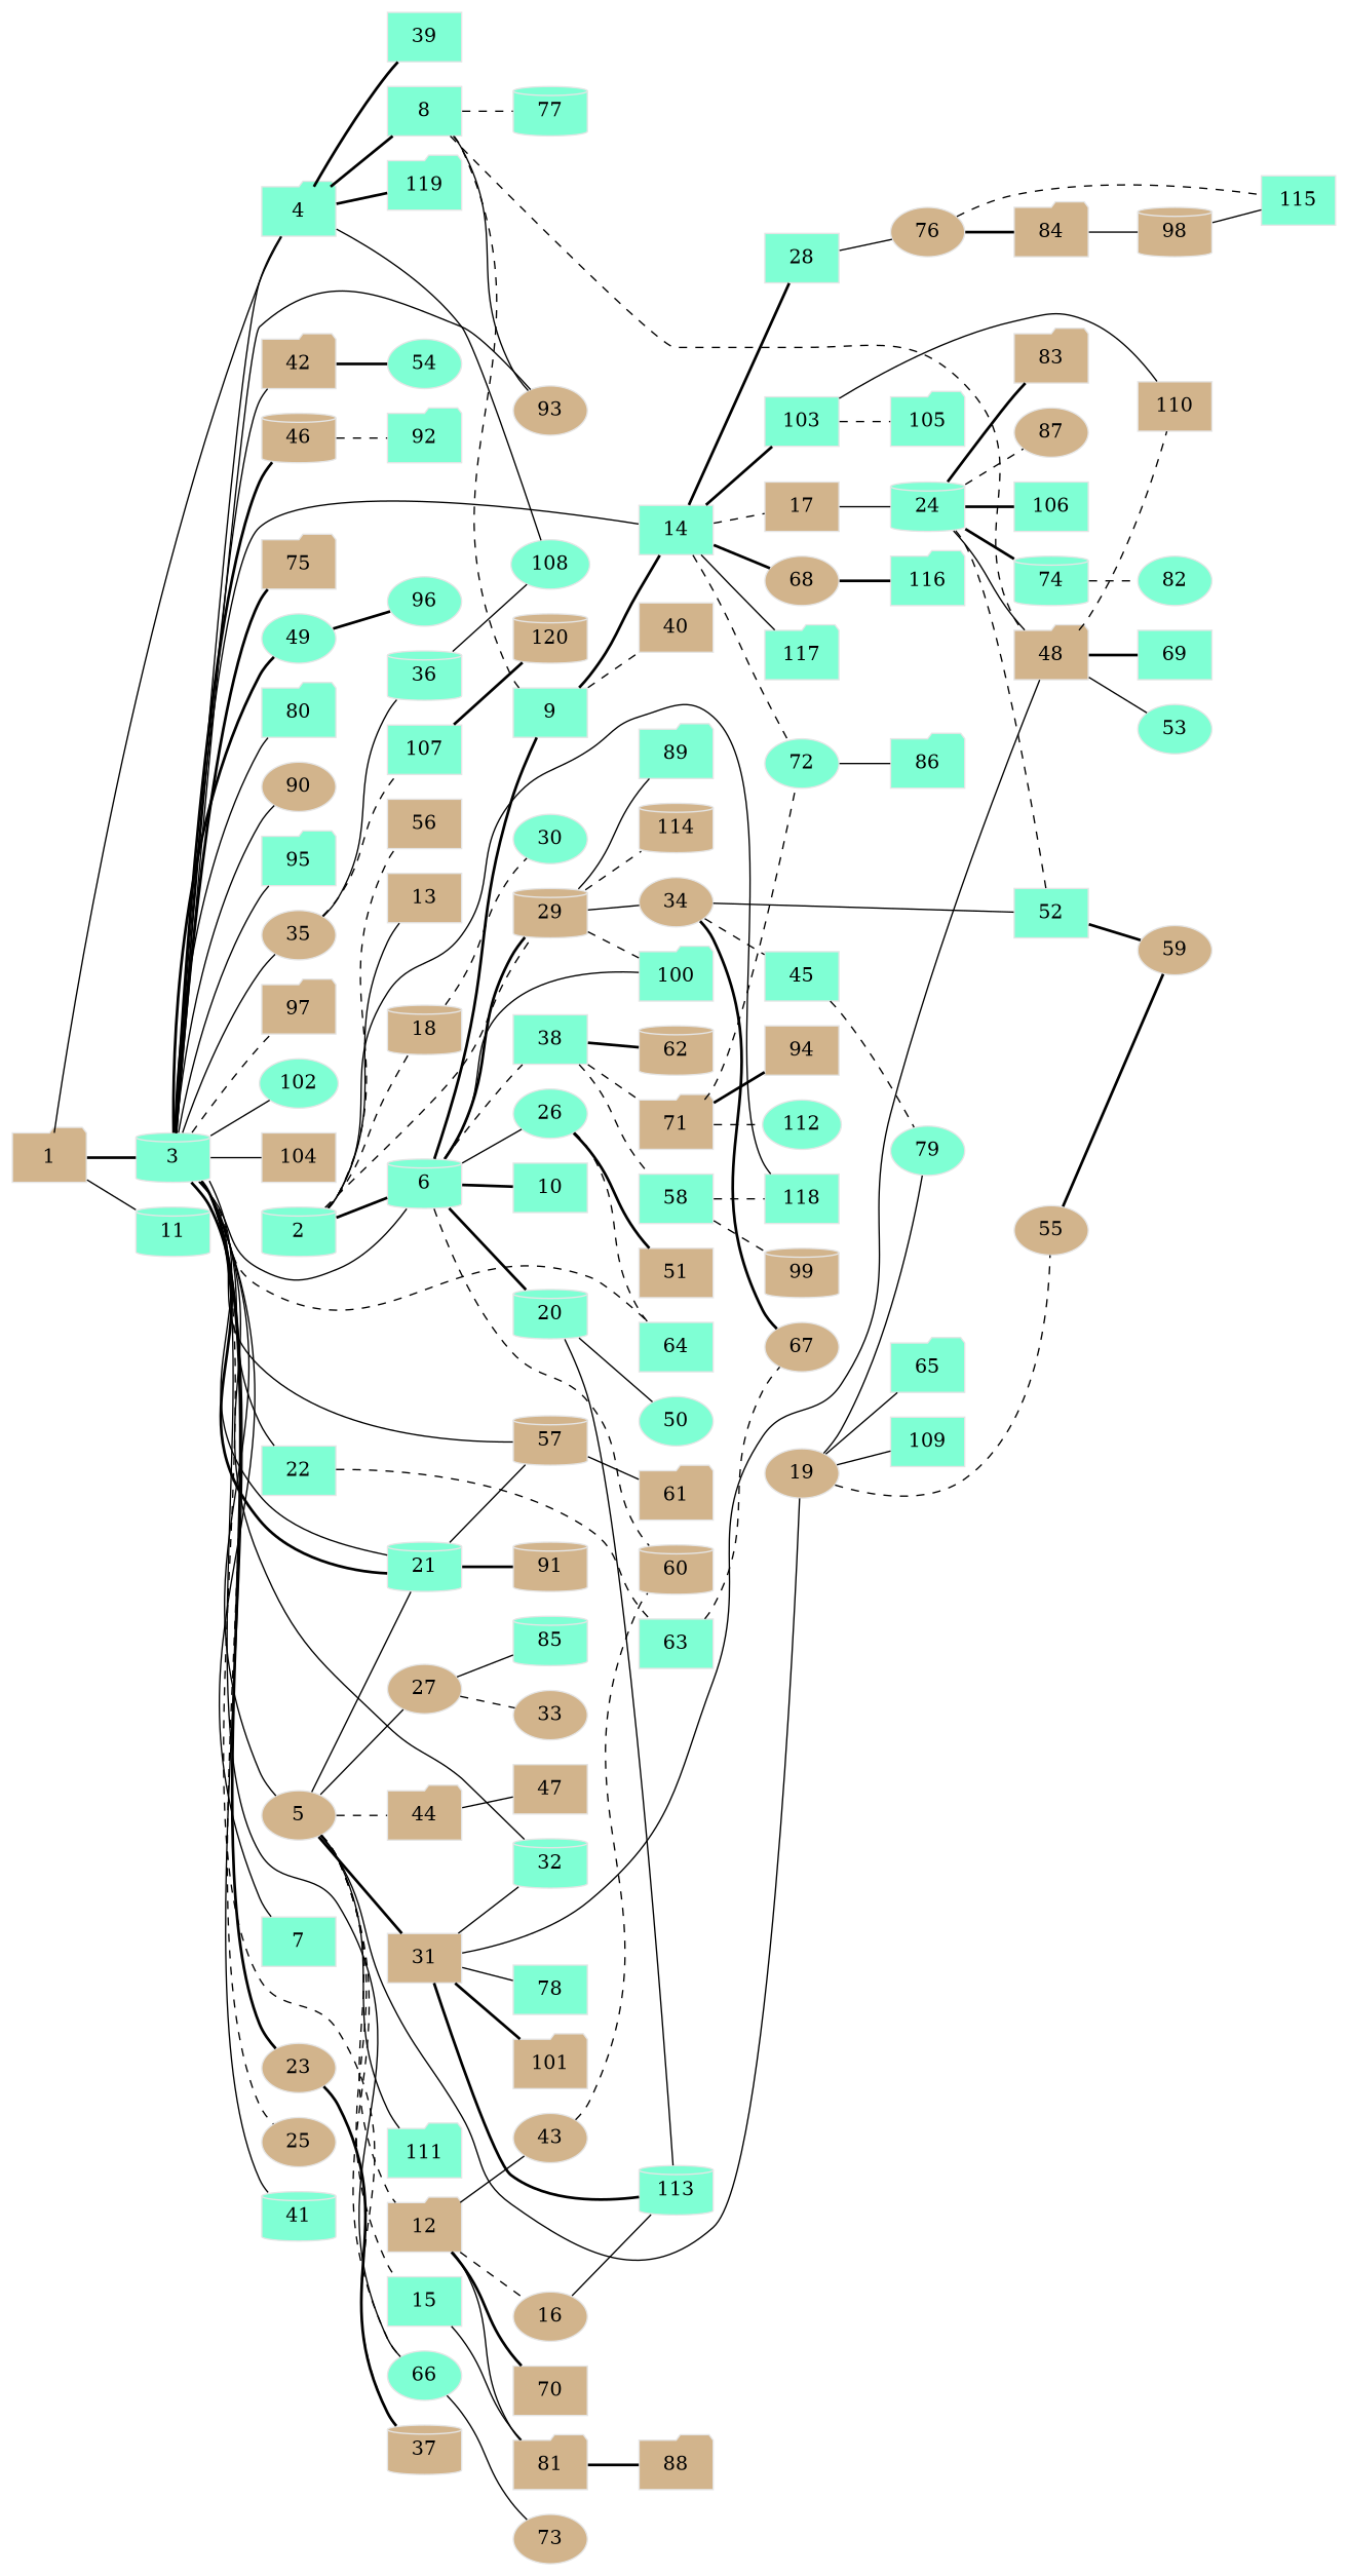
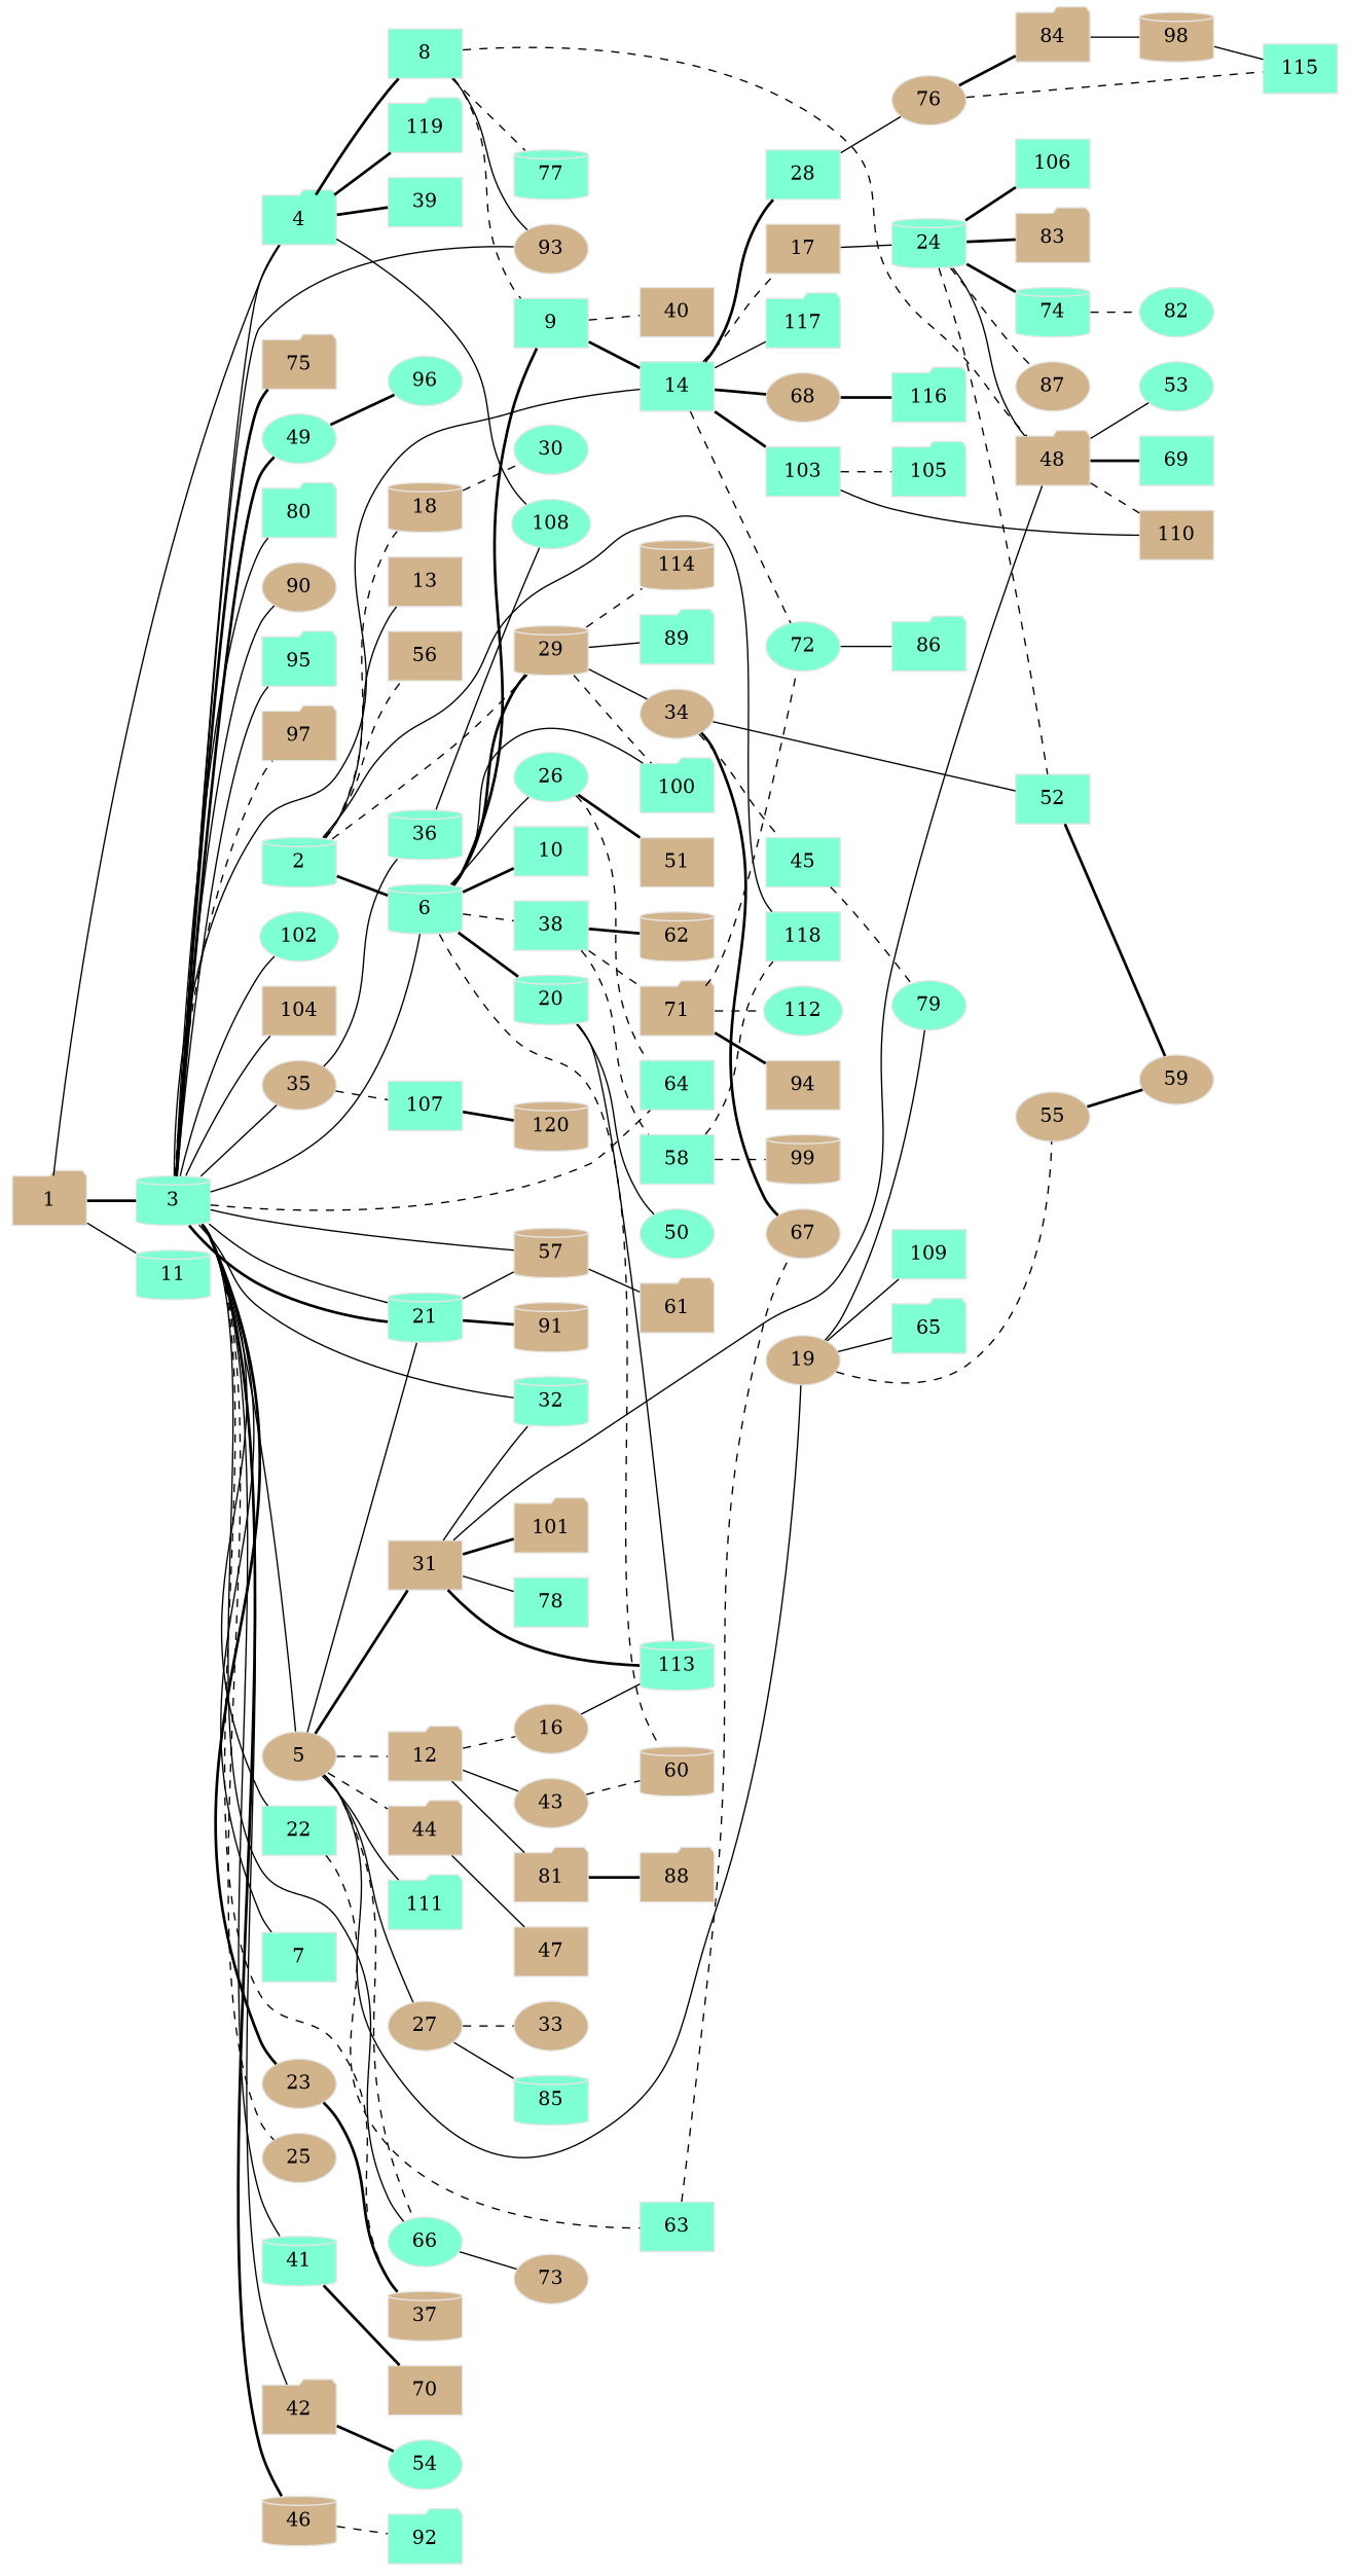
  graph {
    rankdir=LR
    node [color=gray90 fillcolor=aquamarine shape=box style=filled]
    edge [style=solid]
    1 [fillcolor=tan shape=folder]
    3 [shape=cylinder]
    4 [shape=folder]
    11 [shape=cylinder]
    2 [shape=cylinder]
    6 [shape=cylinder]
    13 [fillcolor=tan]
    18 [fillcolor=tan shape=cylinder]
    29 [fillcolor=tan shape=cylinder]
    56 [fillcolor=tan]
    118
    5 [fillcolor=tan shape=ellipse]
    7
    14
    21 [shape=cylinder]
    22
    23 [fillcolor=tan shape=ellipse]
    25 [fillcolor=tan shape=ellipse]
    32 [shape=cylinder]
    35 [fillcolor=tan shape=ellipse]
    37 [fillcolor=tan shape=cylinder]
    41 [shape=cylinder]
    42 [fillcolor=tan shape=folder]
    46 [fillcolor=tan shape=cylinder]
    49 [shape=ellipse]
    57 [fillcolor=tan shape=cylinder]
    64
    66 [shape=ellipse]
    75 [fillcolor=tan shape=folder]
    80 [shape=folder]
    90 [fillcolor=tan shape=ellipse]
    93 [fillcolor=tan shape=ellipse]
    95 [shape=folder]
    97 [fillcolor=tan shape=folder]
    102 [shape=ellipse]
    104 [fillcolor=tan]
    8
    39
    108 [shape=ellipse]
    119 [shape=folder]
    9
    10
    20 [shape=cylinder]
    26 [shape=ellipse]
    38
    60 [fillcolor=tan shape=cylinder]
    100 [shape=folder]
    30 [shape=ellipse]
    34 [fillcolor=tan shape=ellipse]
    89 [shape=folder]
    114 [fillcolor=tan shape=cylinder]
    12 [fillcolor=tan shape=folder]
-   15
    19 [fillcolor=tan shape=ellipse]
    27 [fillcolor=tan shape=ellipse]
    31 [fillcolor=tan]
    44 [fillcolor=tan shape=folder]
    111 [shape=folder]
    17 [fillcolor=tan]
    28
    68 [fillcolor=tan shape=ellipse]
    72 [shape=ellipse]
    103
    117 [shape=folder]
    91 [fillcolor=tan shape=cylinder]
    63
    36 [shape=cylinder]
    107
    54 [shape=ellipse]
    92 [shape=folder]
    96 [shape=ellipse]
    61 [fillcolor=tan shape=folder]
    73 [fillcolor=tan shape=ellipse]
    48 [fillcolor=tan shape=folder]
    77 [shape=cylinder]
    16 [fillcolor=tan shape=ellipse]
    43 [fillcolor=tan shape=ellipse]
    70 [fillcolor=tan]
    81 [fillcolor=tan shape=folder]
    55 [fillcolor=tan shape=ellipse]
    65 [shape=folder]
    79 [shape=ellipse]
    109
    33 [fillcolor=tan shape=ellipse]
    85 [shape=cylinder]
    113 [shape=cylinder]
    78
    101 [fillcolor=tan shape=folder]
    47 [fillcolor=tan]
    40 [fillcolor=tan]
    50 [shape=ellipse]
    51 [fillcolor=tan]
    58
    62 [fillcolor=tan shape=cylinder]
    71 [fillcolor=tan shape=folder]
    53 [shape=ellipse]
    69
    110 [fillcolor=tan]
    88 [fillcolor=tan shape=folder]
    24 [shape=cylinder]
    76 [fillcolor=tan shape=ellipse]
    116 [shape=folder]
    86 [shape=folder]
    105 [shape=folder]
    52
    74 [shape=cylinder]
    83 [fillcolor=tan shape=folder]
    87 [fillcolor=tan shape=ellipse]
    106
    59 [fillcolor=tan shape=ellipse]
    67 [fillcolor=tan shape=ellipse]
    82 [shape=ellipse]
    84 [fillcolor=tan shape=folder]
    115
    45
    120 [fillcolor=tan shape=cylinder]
    99 [fillcolor=tan shape=cylinder]
    94 [fillcolor=tan]
    112 [shape=ellipse]
    98 [fillcolor=tan shape=cylinder]
    1 -- 3 [style=bold]
    1 -- 4
    1 -- 11
    3 -- 4
    3 -- 6
    3 -- 5
    3 -- 7
    3 -- 14
    3 -- 21 [style=bold]
    3 -- 21
    3 -- 22
    3 -- 23 [style=bold]
    3 -- 25 [style=dashed]
    3 -- 32
    3 -- 35
    3 -- 37 [style=dashed]
    3 -- 41
    3 -- 42
    3 -- 46 [style=bold]
    3 -- 49 [style=bold]
    3 -- 57
    3 -- 64 [style=dashed]
    3 -- 66
    3 -- 75 [style=bold]
    3 -- 80
    3 -- 90
    3 -- 93
    3 -- 95
    3 -- 97 [style=dashed]
    3 -- 102
    3 -- 104
    4 -- 8 [style=bold]
    4 -- 39 [style=bold]
    4 -- 108
    4 -- 119 [style=bold]
    2 -- 6 [style=bold]
    2 -- 13
    2 -- 18 [style=dashed]
    2 -- 29 [style=dashed]
    2 -- 56 [style=dashed]
    2 -- 118
    6 -- 29 [style=bold]
    6 -- 9 [style=bold]
    6 -- 10 [style=bold]
    6 -- 20 [style=bold]
    6 -- 26
    6 -- 38 [style=dashed]
    6 -- 60 [style=dashed]
    6 -- 100
    18 -- 30 [style=dashed]
    29 -- 100 [style=dashed]
    29 -- 34
    29 -- 89
    29 -- 114 [style=dashed]
    5 -- 21
    5 -- 66 [style=dashed]
    5 -- 12 [style=dashed]
-   5 -- 15 [style=dashed]
    5 -- 19
    5 -- 27
    5 -- 31 [style=bold]
    5 -- 44 [style=dashed]
    5 -- 111
    14 -- 17 [style=dashed]
    14 -- 28 [style=bold]
    14 -- 68 [style=bold]
    14 -- 72 [style=dashed]
    14 -- 103 [style=bold]
    14 -- 117
    21 -- 57
    21 -- 91 [style=bold]
    22 -- 63 [style=dashed]
    23 -- 37 [style=bold]
    35 -- 36
    35 -- 107 [style=dashed]
    42 -- 54 [style=bold]
    46 -- 92 [style=dashed]
    49 -- 96 [style=bold]
    57 -- 61
    66 -- 73
    8 -- 93
    8 -- 9 [style=dashed]
    8 -- 48 [style=dashed]
    8 -- 77 [style=dashed]
    9 -- 14 [style=bold]
    9 -- 40 [style=dashed]
    20 -- 113
    20 -- 50
    26 -- 64 [style=dashed]
    26 -- 51 [style=bold]
    38 -- 58 [style=dashed]
    38 -- 62 [style=bold]
    38 -- 71 [style=dashed]
    34 -- 52
    34 -- 67 [style=bold]
    34 -- 45 [style=dashed]
    12 -- 16 [style=dashed]
    12 -- 43
-   12 -- 70 [style=bold]
+   41 -- 70 [style=bold]
    12 -- 81
-   15 -- 81
    19 -- 55 [style=dashed]
    19 -- 65
    19 -- 79
    19 -- 109
    27 -- 33 [style=dashed]
    27 -- 85
    31 -- 32
    31 -- 48
    31 -- 113 [style=bold]
    31 -- 78
    31 -- 101 [style=bold]
    44 -- 47
    17 -- 24
    28 -- 76
    68 -- 116 [style=bold]
    72 -- 86
    103 -- 110
    103 -- 105 [style=dashed]
    63 -- 67 [style=dashed]
    36 -- 108
    107 -- 120 [style=bold]
    48 -- 53
    48 -- 69 [style=bold]
    48 -- 110 [style=dashed]
    16 -- 113
    43 -- 60 [style=dashed]
    81 -- 88 [style=bold]
    55 -- 59 [style=bold]
    58 -- 118 [style=dashed]
    58 -- 99 [style=dashed]
    71 -- 72 [style=dashed]
    71 -- 94 [style=bold]
    71 -- 112 [style=dashed]
    24 -- 48
    24 -- 52 [style=dashed]
    24 -- 74 [style=bold]
    24 -- 83 [style=bold]
    24 -- 87 [style=dashed]
    24 -- 106 [style=bold]
    76 -- 84 [style=bold]
    76 -- 115 [style=dashed]
    52 -- 59 [style=bold]
    74 -- 82 [style=dashed]
    84 -- 98
    45 -- 79 [style=dashed]
    98 -- 115
  }
